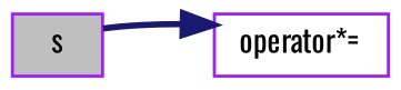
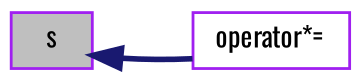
  digraph {
    rankdir=LR
    fontname=Oswald
    node [color=purple fontname=Oswald fontsize=10 shape=record]
    n1 [fillcolor=grey75 fontcolor=black height=0.2 label=s style=filled width=0.4]
    n2 [height=0.2 label="operator*=" width=0.4]
-   n2 -> n1 [color=midnightblue dir=back fontname=Oswald fontsize=10 labelfontname=Helvetica labelfontsize=10 style=bold]
+   n1 -> n2 [color=midnightblue dir=back fontname=Oswald fontsize=10 labelfontname=Helvetica labelfontsize=10 style=bold]
  }
